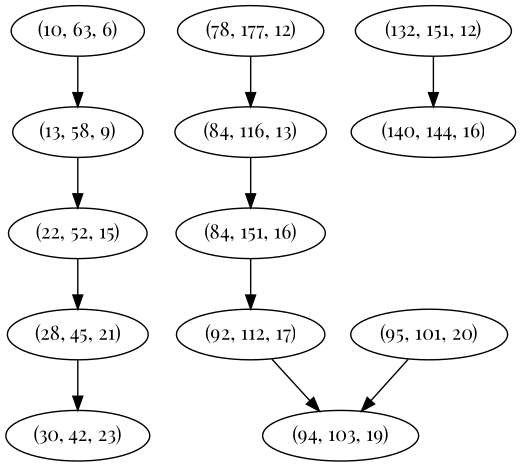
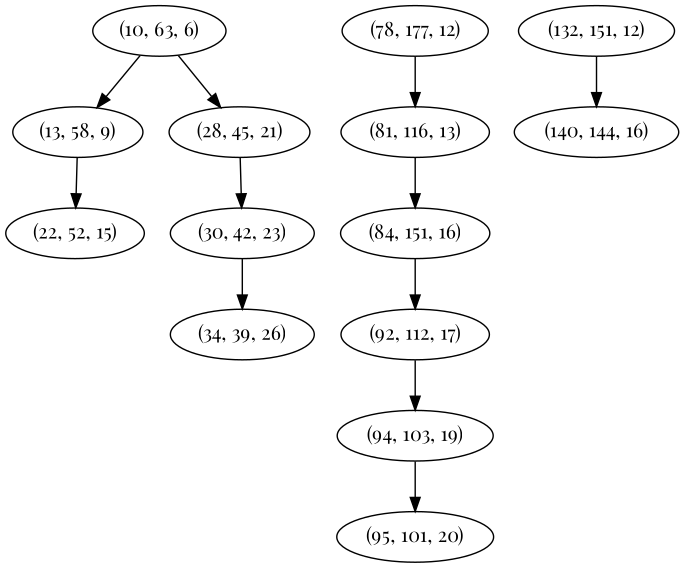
  digraph {
    fontname="Playfair Display"
    node [fontname="Playfair Display"]
    edge [fontname="Playfair Display"]
    "(10, 63, 6)"
    "(13, 58, 9)"
    n3 [label="(78, 177, 12)"]
-   "(81, 116, 13)" [label="(84, 116, 13)"]
+   "(81, 116, 13)"
    "(132, 151, 12)"
    "(140, 144, 16)"
    "(22, 52, 15)"
    "(28, 45, 21)"
    "(30, 42, 23)"
+   "(34, 39, 26)"
    n11 [label="(84, 151, 16)"]
    n12 [label="(92, 112, 17)"]
    "(94, 103, 19)"
    "(95, 101, 20)"
    "(10, 63, 6)" -> "(13, 58, 9)"
    "(13, 58, 9)" -> "(22, 52, 15)"
    n3 -> "(81, 116, 13)"
    "(81, 116, 13)" -> n11
    "(132, 151, 12)" -> "(140, 144, 16)"
-   "(22, 52, 15)" -> "(28, 45, 21)"
+   "(10, 63, 6)" -> "(28, 45, 21)"
    "(28, 45, 21)" -> "(30, 42, 23)"
+   "(30, 42, 23)" -> "(34, 39, 26)"
    n11 -> n12
    n12 -> "(94, 103, 19)"
-   "(95, 101, 20)" -> "(94, 103, 19)"
+   "(94, 103, 19)" -> "(95, 101, 20)"
  }
